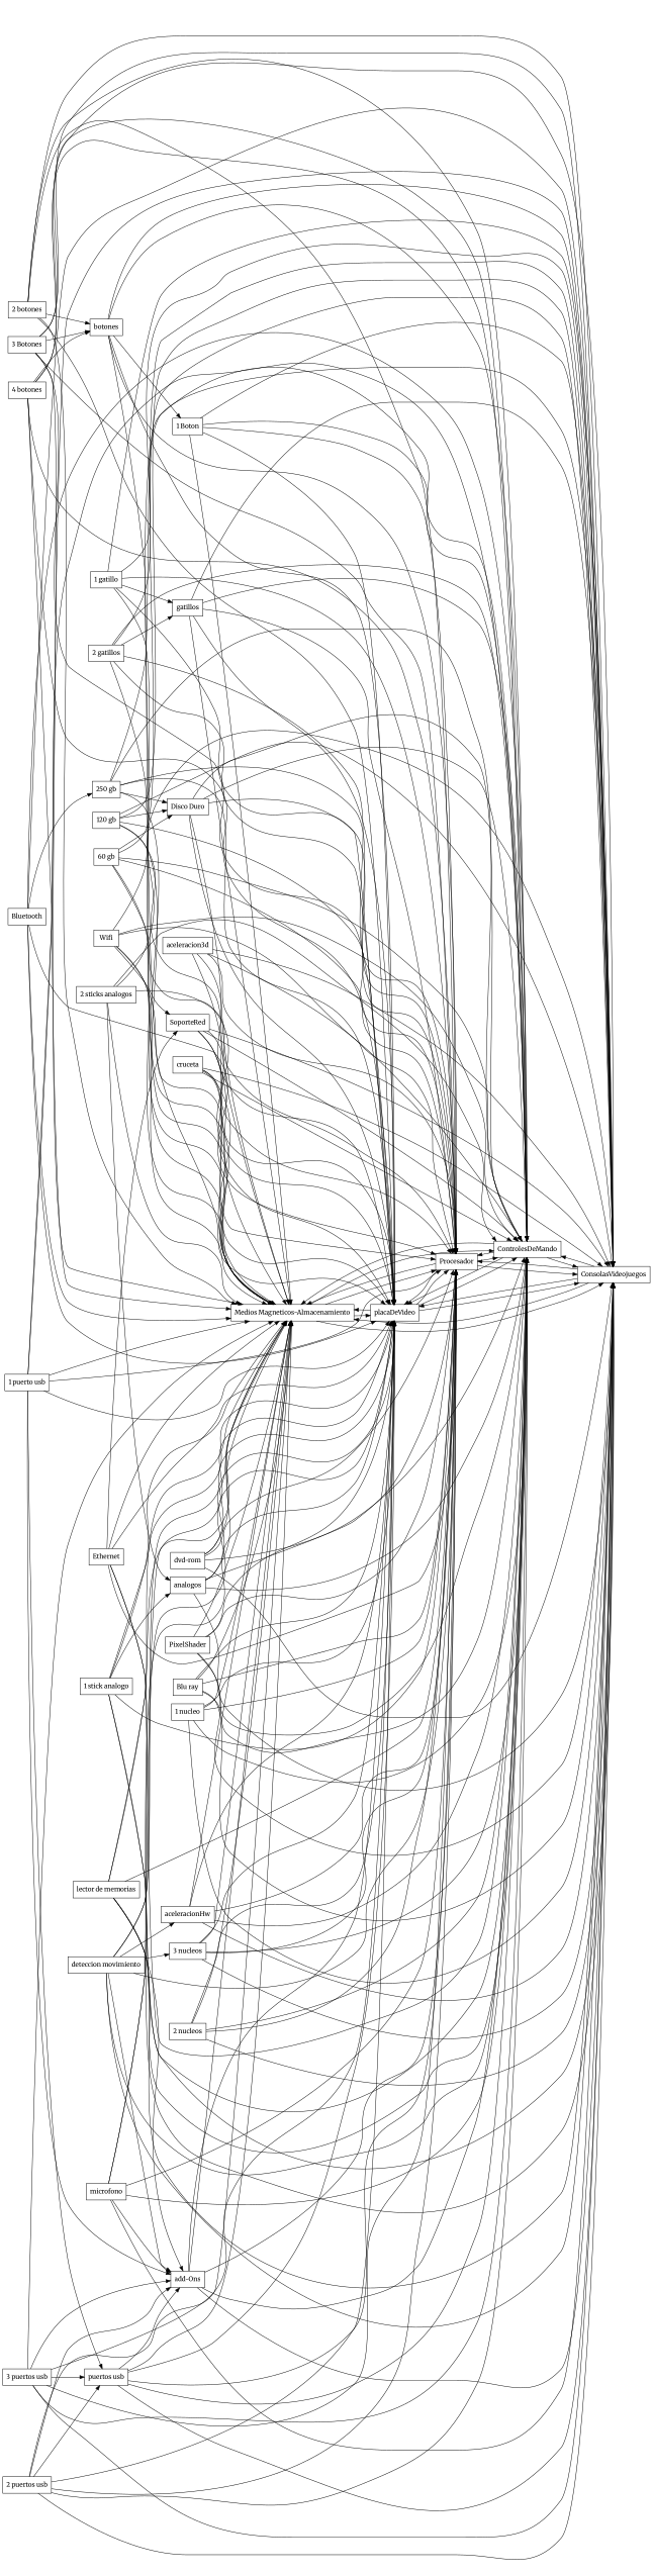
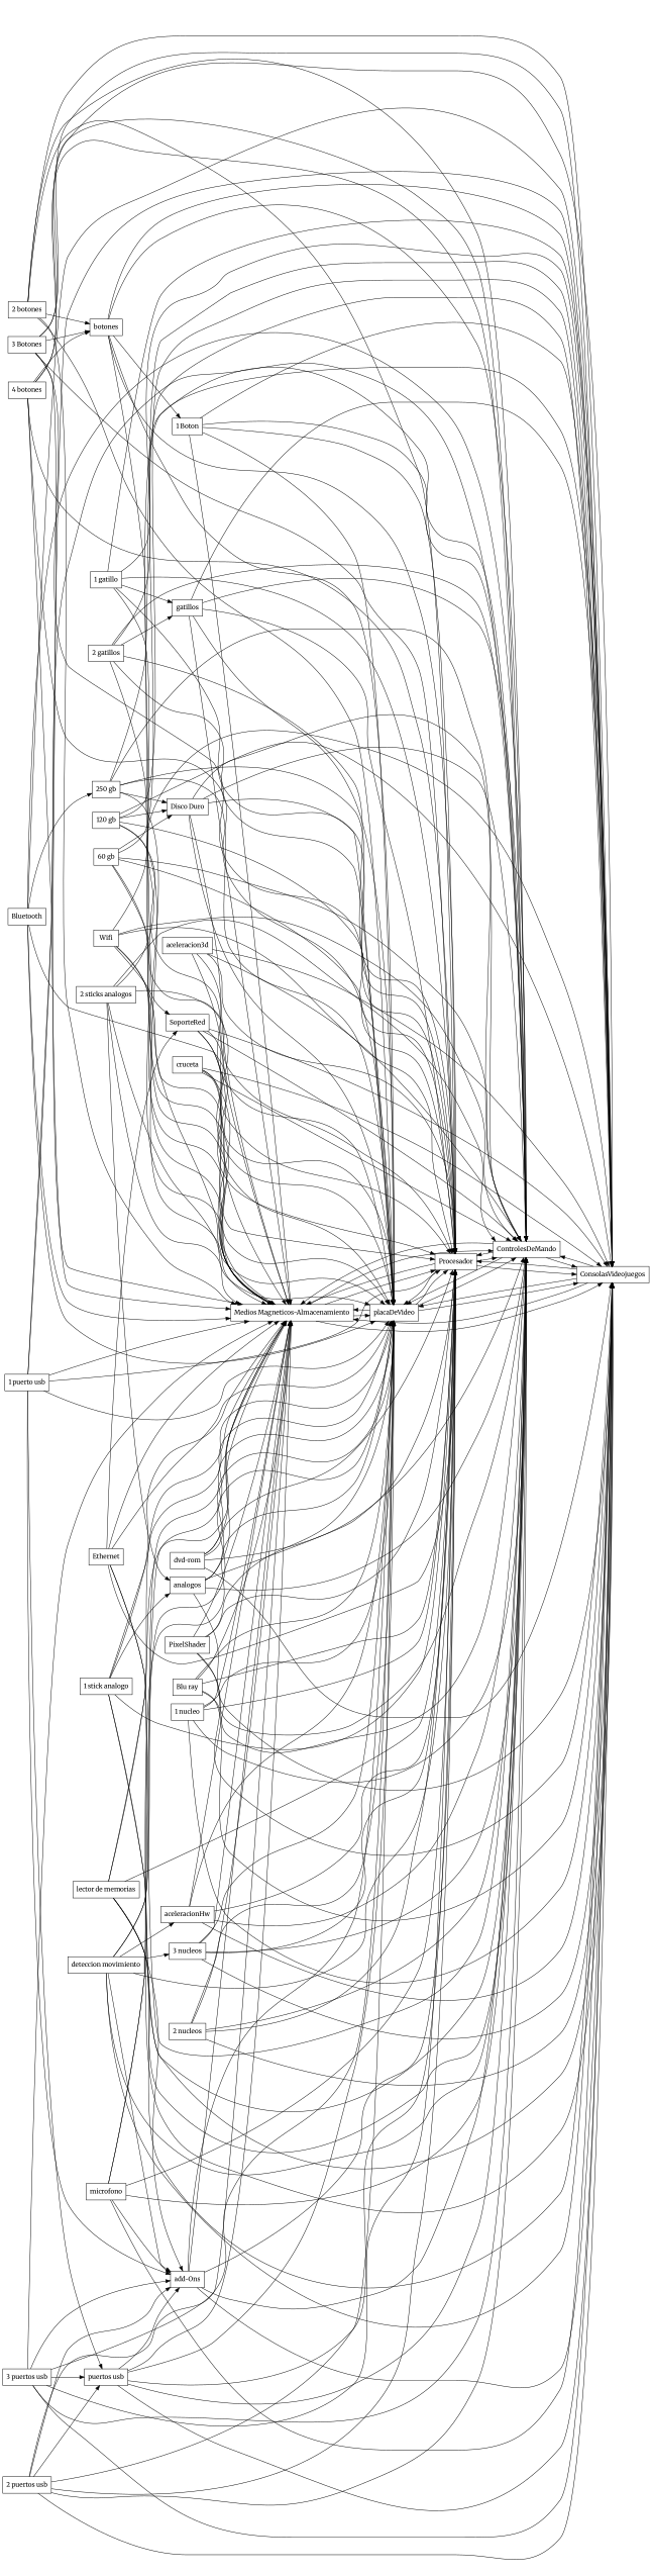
  digraph {
    fontname=Merriweather
    rankdir=LR
    node [fontname=Merriweather shape=box]
    edge [arrowhead=normal fontname=Merriweather]
    n1 [label="Medios Magneticos-Almacenamiento"]
    n2 [label=placaDeVideo]
    n3 [label=ConsolasVideojuegos]
    n4 [label=ControlesDeMando]
    n5 [label=Procesador]
    n6 [label=Ethernet]
    n7 [label=SoporteRed]
    n8 [label="1 gatillo"]
    n9 [label=gatillos]
    n10 [label="4 botones"]
    n11 [label=botones]
    n12 [label="1 Boton"]
    n13 [label=Bluetooth]
    n14 [label="250 gb"]
    n15 [label="Disco Duro"]
    n16 [label=aceleracion3d]
    n17 [label="1 puerto usb"]
    n18 [label="puertos usb"]
    n19 [label="add-Ons"]
    n20 [label="2 botones"]
    n21 [label="lector de memorias"]
    n22 [label=cruceta]
    n23 [label="2 gatillos"]
    n24 [label="3 Botones"]
    n25 [label=microfono]
    n26 [label="2 nucleos"]
    n27 [label=PixelShader]
    n28 [label="120 gb"]
    n29 [label="3 nucleos"]
    n30 [label="Blu ray"]
    n31 [label="3 puertos usb"]
    n32 [label=aceleracionHw]
    n33 [label="1 stick analogo"]
    n34 [label=analogos]
    n35 [label="1 nucleo"]
    n36 [label="60 gb"]
    n37 [label="deteccion movimiento"]
    n38 [label="2 puertos usb"]
    n39 [label="dvd-rom"]
    n40 [label="2 sticks analogos"]
    n41 [label=Wifi]
    n1 -> n2
    n1 -> n3
    n1 -> n4
    n1 -> n5
    n2 -> n1
    n2 -> n3
    n2 -> n4
    n2 -> n5
    n3 -> n1
    n3 -> n2
    n3 -> n4
    n3 -> n5
    n4 -> n1
    n4 -> n2
    n4 -> n3
    n4 -> n5
    n5 -> n1
    n5 -> n2
    n5 -> n3
    n5 -> n4
    n6 -> n1
    n6 -> n2
    n6 -> n3
    n6 -> n4
    n6 -> n5
    n6 -> n7
    n7 -> n1
    n7 -> n2
    n7 -> n3
    n7 -> n4
    n7 -> n5
    n8 -> n1
    n8 -> n2
    n8 -> n3
    n8 -> n4
    n8 -> n5
    n8 -> n9
    n9 -> n1
    n9 -> n2
    n9 -> n3
    n9 -> n4
    n9 -> n5
    n10 -> n1
    n10 -> n2
    n10 -> n3
    n10 -> n4
    n10 -> n5
    n10 -> n11
    n11 -> n1
    n11 -> n2
    n11 -> n3
    n11 -> n4
    n11 -> n5
    n11 -> n12
    n12 -> n1
    n12 -> n2
    n12 -> n3
    n12 -> n4
    n12 -> n5
    n13 -> n1
    n13 -> n2
    n13 -> n3
    n13 -> n4
    n13 -> n5
    n13 -> n14
    n14 -> n1
    n14 -> n2
    n14 -> n3
    n14 -> n4
    n14 -> n5
    n14 -> n15
    n15 -> n1
    n15 -> n2
    n15 -> n3
    n15 -> n4
    n15 -> n5
    n16 -> n1
    n16 -> n2
    n16 -> n3
    n16 -> n4
    n16 -> n5
    n17 -> n1
    n17 -> n2
    n17 -> n3
    n17 -> n4
    n17 -> n5
    n17 -> n18
    n17 -> n19
    n18 -> n1
    n18 -> n2
    n18 -> n3
    n18 -> n4
    n18 -> n5
    n18 -> n19
    n19 -> n1
    n19 -> n2
    n19 -> n3
    n19 -> n4
    n19 -> n5
    n20 -> n1
    n20 -> n2
    n20 -> n3
    n20 -> n4
    n20 -> n5
    n20 -> n11
    n21 -> n1
    n21 -> n2
    n21 -> n3
    n21 -> n4
    n21 -> n5
    n21 -> n19
    n22 -> n1
    n22 -> n2
    n22 -> n3
    n22 -> n4
    n22 -> n5
    n23 -> n1
    n23 -> n2
    n23 -> n3
    n23 -> n4
    n23 -> n5
    n23 -> n9
    n24 -> n1
    n24 -> n2
    n24 -> n3
    n24 -> n4
    n24 -> n5
    n24 -> n11
    n25 -> n1
    n25 -> n2
    n25 -> n3
    n25 -> n4
    n25 -> n5
    n25 -> n19
    n26 -> n1
    n26 -> n2
    n26 -> n3
    n26 -> n4
    n26 -> n5
    n27 -> n1
    n27 -> n2
    n27 -> n3
    n27 -> n4
    n27 -> n5
    n28 -> n1
    n28 -> n2
    n28 -> n3
    n28 -> n4
    n28 -> n5
    n28 -> n15
    n29 -> n1
    n29 -> n2
    n29 -> n3
    n29 -> n4
    n29 -> n5
    n30 -> n1
    n30 -> n2
    n30 -> n3
    n30 -> n4
    n30 -> n5
    n31 -> n1
    n31 -> n2
    n31 -> n3
    n31 -> n4
    n31 -> n5
    n31 -> n18
    n31 -> n19
    n32 -> n1
    n32 -> n2
    n32 -> n3
    n32 -> n4
    n32 -> n5
    n33 -> n1
    n33 -> n2
    n33 -> n3
    n33 -> n4
    n33 -> n5
    n33 -> n34
    n34 -> n1
    n34 -> n2
    n34 -> n3
    n34 -> n4
    n34 -> n5
    n35 -> n1
    n35 -> n2
    n35 -> n3
    n35 -> n4
    n35 -> n5
    n36 -> n1
    n36 -> n2
    n36 -> n3
    n36 -> n4
    n36 -> n5
    n36 -> n15
    n37 -> n1
    n37 -> n2
    n37 -> n3
    n37 -> n4
    n37 -> n5
    n37 -> n19
    n37 -> n29
    n37 -> n32
    n38 -> n1
    n38 -> n2
    n38 -> n3
    n38 -> n4
    n38 -> n5
    n38 -> n18
    n38 -> n19
    n39 -> n1
    n39 -> n2
    n39 -> n3
    n39 -> n4
    n39 -> n5
    n40 -> n1
+   n40 -> n2
    n40 -> n3
    n40 -> n4
    n40 -> n5
    n40 -> n34
    n41 -> n1
    n41 -> n2
    n41 -> n3
    n41 -> n4
    n41 -> n5
    n41 -> n7
  }
